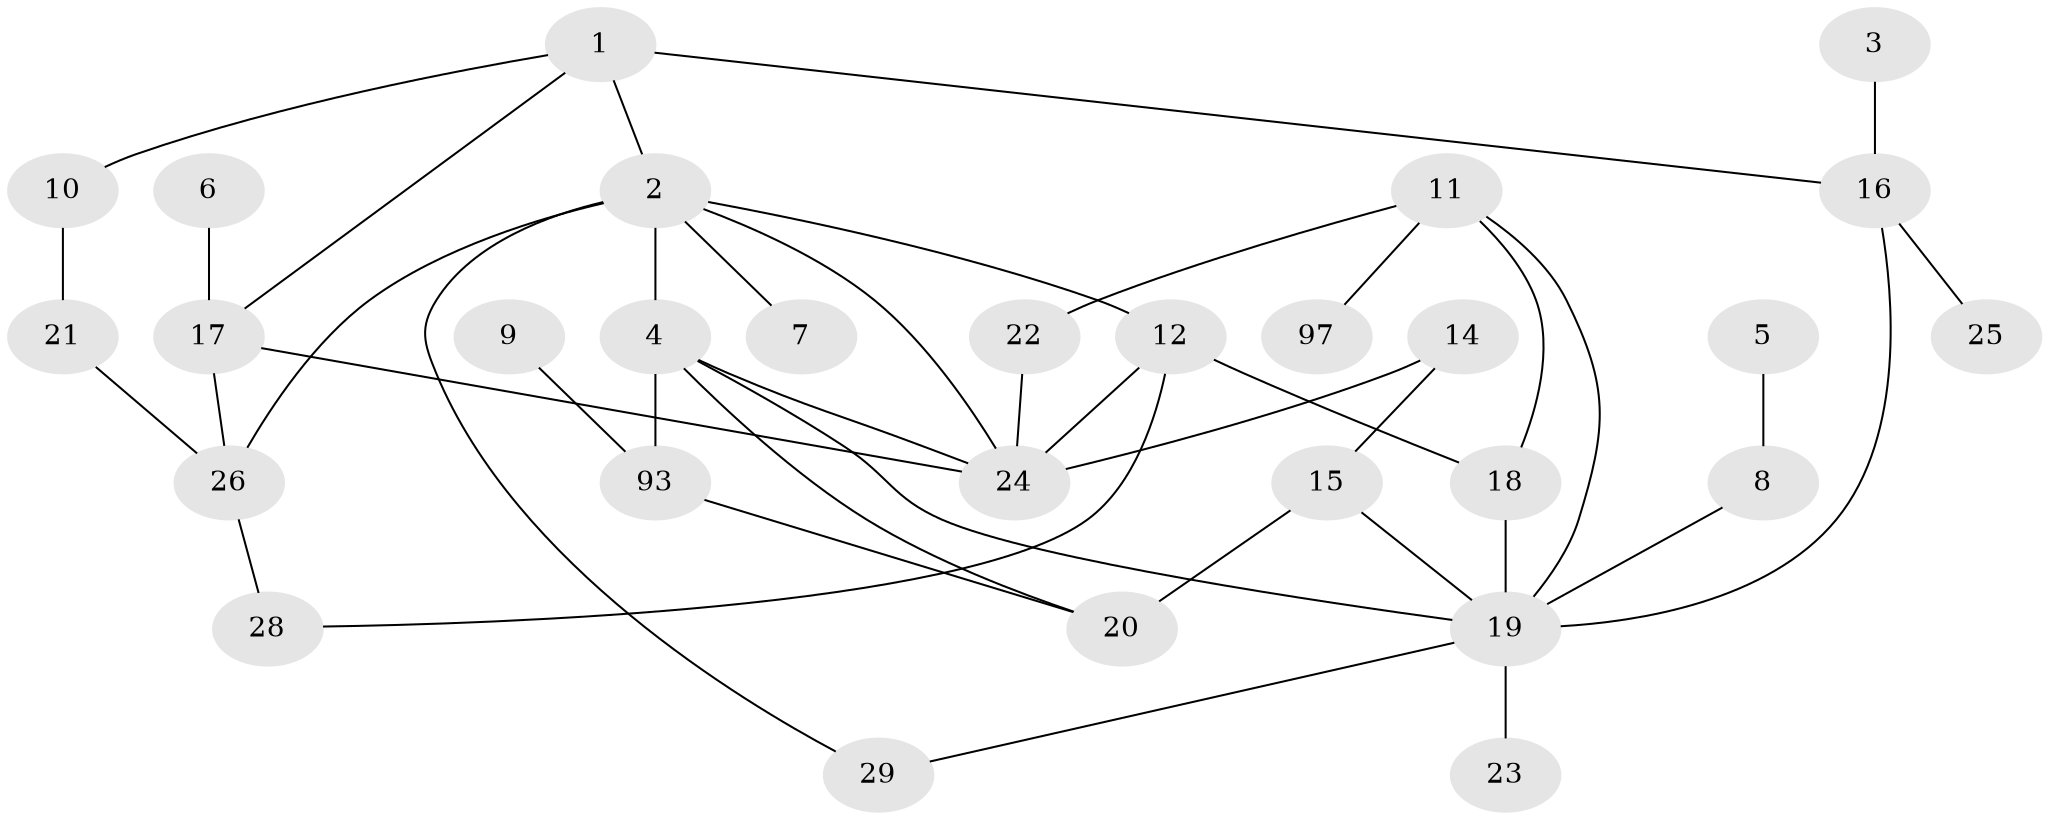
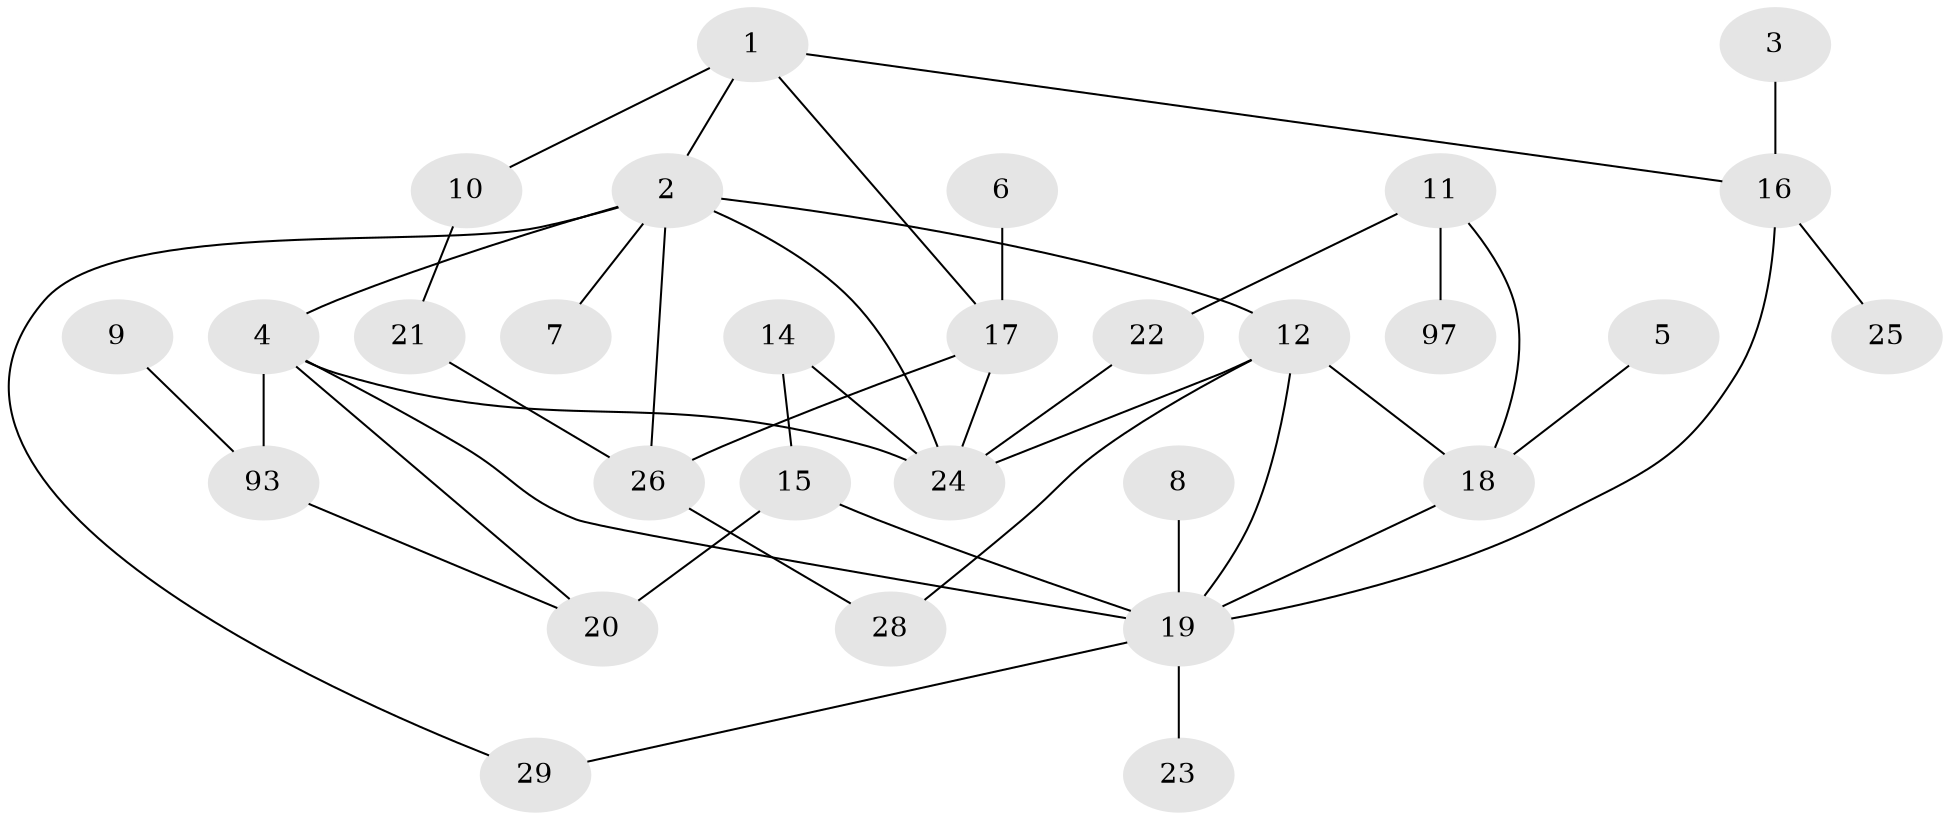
  graph {
    node [color=gray90 style=filled]
    edge [weight=1.0]
    1
    2
    10
    16
    17
    4
    7
    12
    24
    26
    29
    21
    19
    25
    n15 [label=93]
    20
    18
    28
    3
    23
    5
    6
    8
    9
    11
    22
    n27 [label=97]
    14
    15
    1 -- 2
    1 -- 10
    1 -- 16
    1 -- 17
    2 -- 4
    2 -- 7
    2 -- 12
    2 -- 24
    2 -- 26
    2 -- 29
    10 -- 21
    16 -- 19
    16 -- 25
    17 -- 24
    17 -- 26
    4 -- 24
    4 -- 19
    4 -- n15
    4 -- 20
    12 -- 24
    12 -- 18
    12 -- 28
    26 -- 28
    21 -- 26
    19 -- 29
    19 -- 23 [weight=2.0]
    n15 -- 20
    18 -- 19
    3 -- 16
-   5 -- 8
+   5 -- 18
    6 -- 17
    8 -- 19
    9 -- n15
-   11 -- 19
+   12 -- 19
    11 -- 18
    11 -- 22
    11 -- n27
    22 -- 24
    14 -- 24
    14 -- 15
    15 -- 19
    15 -- 20 [weight=2.0]
  }
